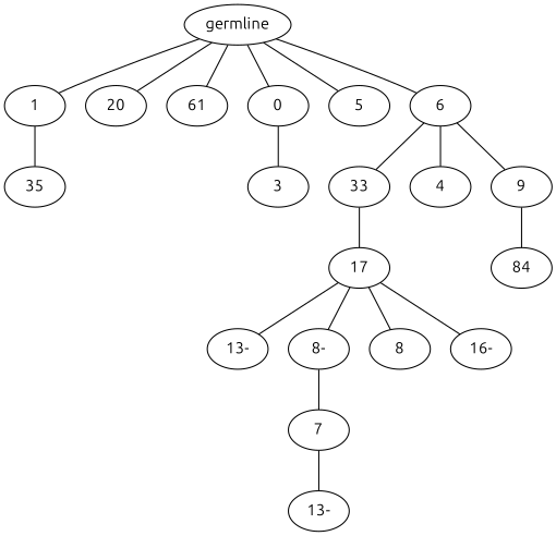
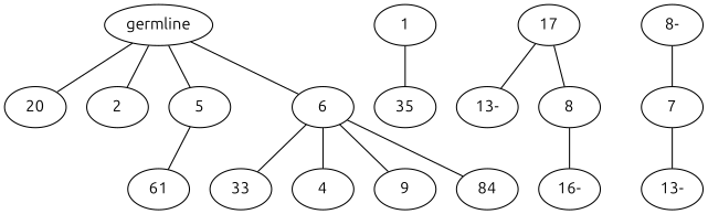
  graph {
    fontname=Ubuntu
    node [fontname=Ubuntu]
    edge [fontname=Ubuntu]
    n1 [label=germline]
    n2 [label=1]
    n3 [label=20]
    n4 [label=61]
-   n5 [label=0]
+   n5 [label=2]
    n6 [label=5]
    n7 [label=6]
    n8 [label=35]
-   n9 [label=3]
    n10 [label=33]
    n11 [label=4]
    n12 [label=9]
    n13 [label=17]
    n14 [label=84]
    n15 [label="13-"]
    n16 [label="8-"]
    n17 [label=8]
    n18 [label=7]
    n19 [label="16-"]
    n20 [label="13-"]
-   n1 -- n2
    n1 -- n3
-   n1 -- n4
+   n6 -- n4
    n1 -- n5
    n1 -- n6
    n1 -- n7
    n2 -- n8
-   n5 -- n9
    n7 -- n10
    n7 -- n11
    n7 -- n12
-   n10 -- n13
-   n12 -- n14
+   n7 -- n14
    n13 -- n15
-   n13 -- n16
    n13 -- n17
    n16 -- n18
-   n13 -- n19
+   n17 -- n19
    n18 -- n20
  }
